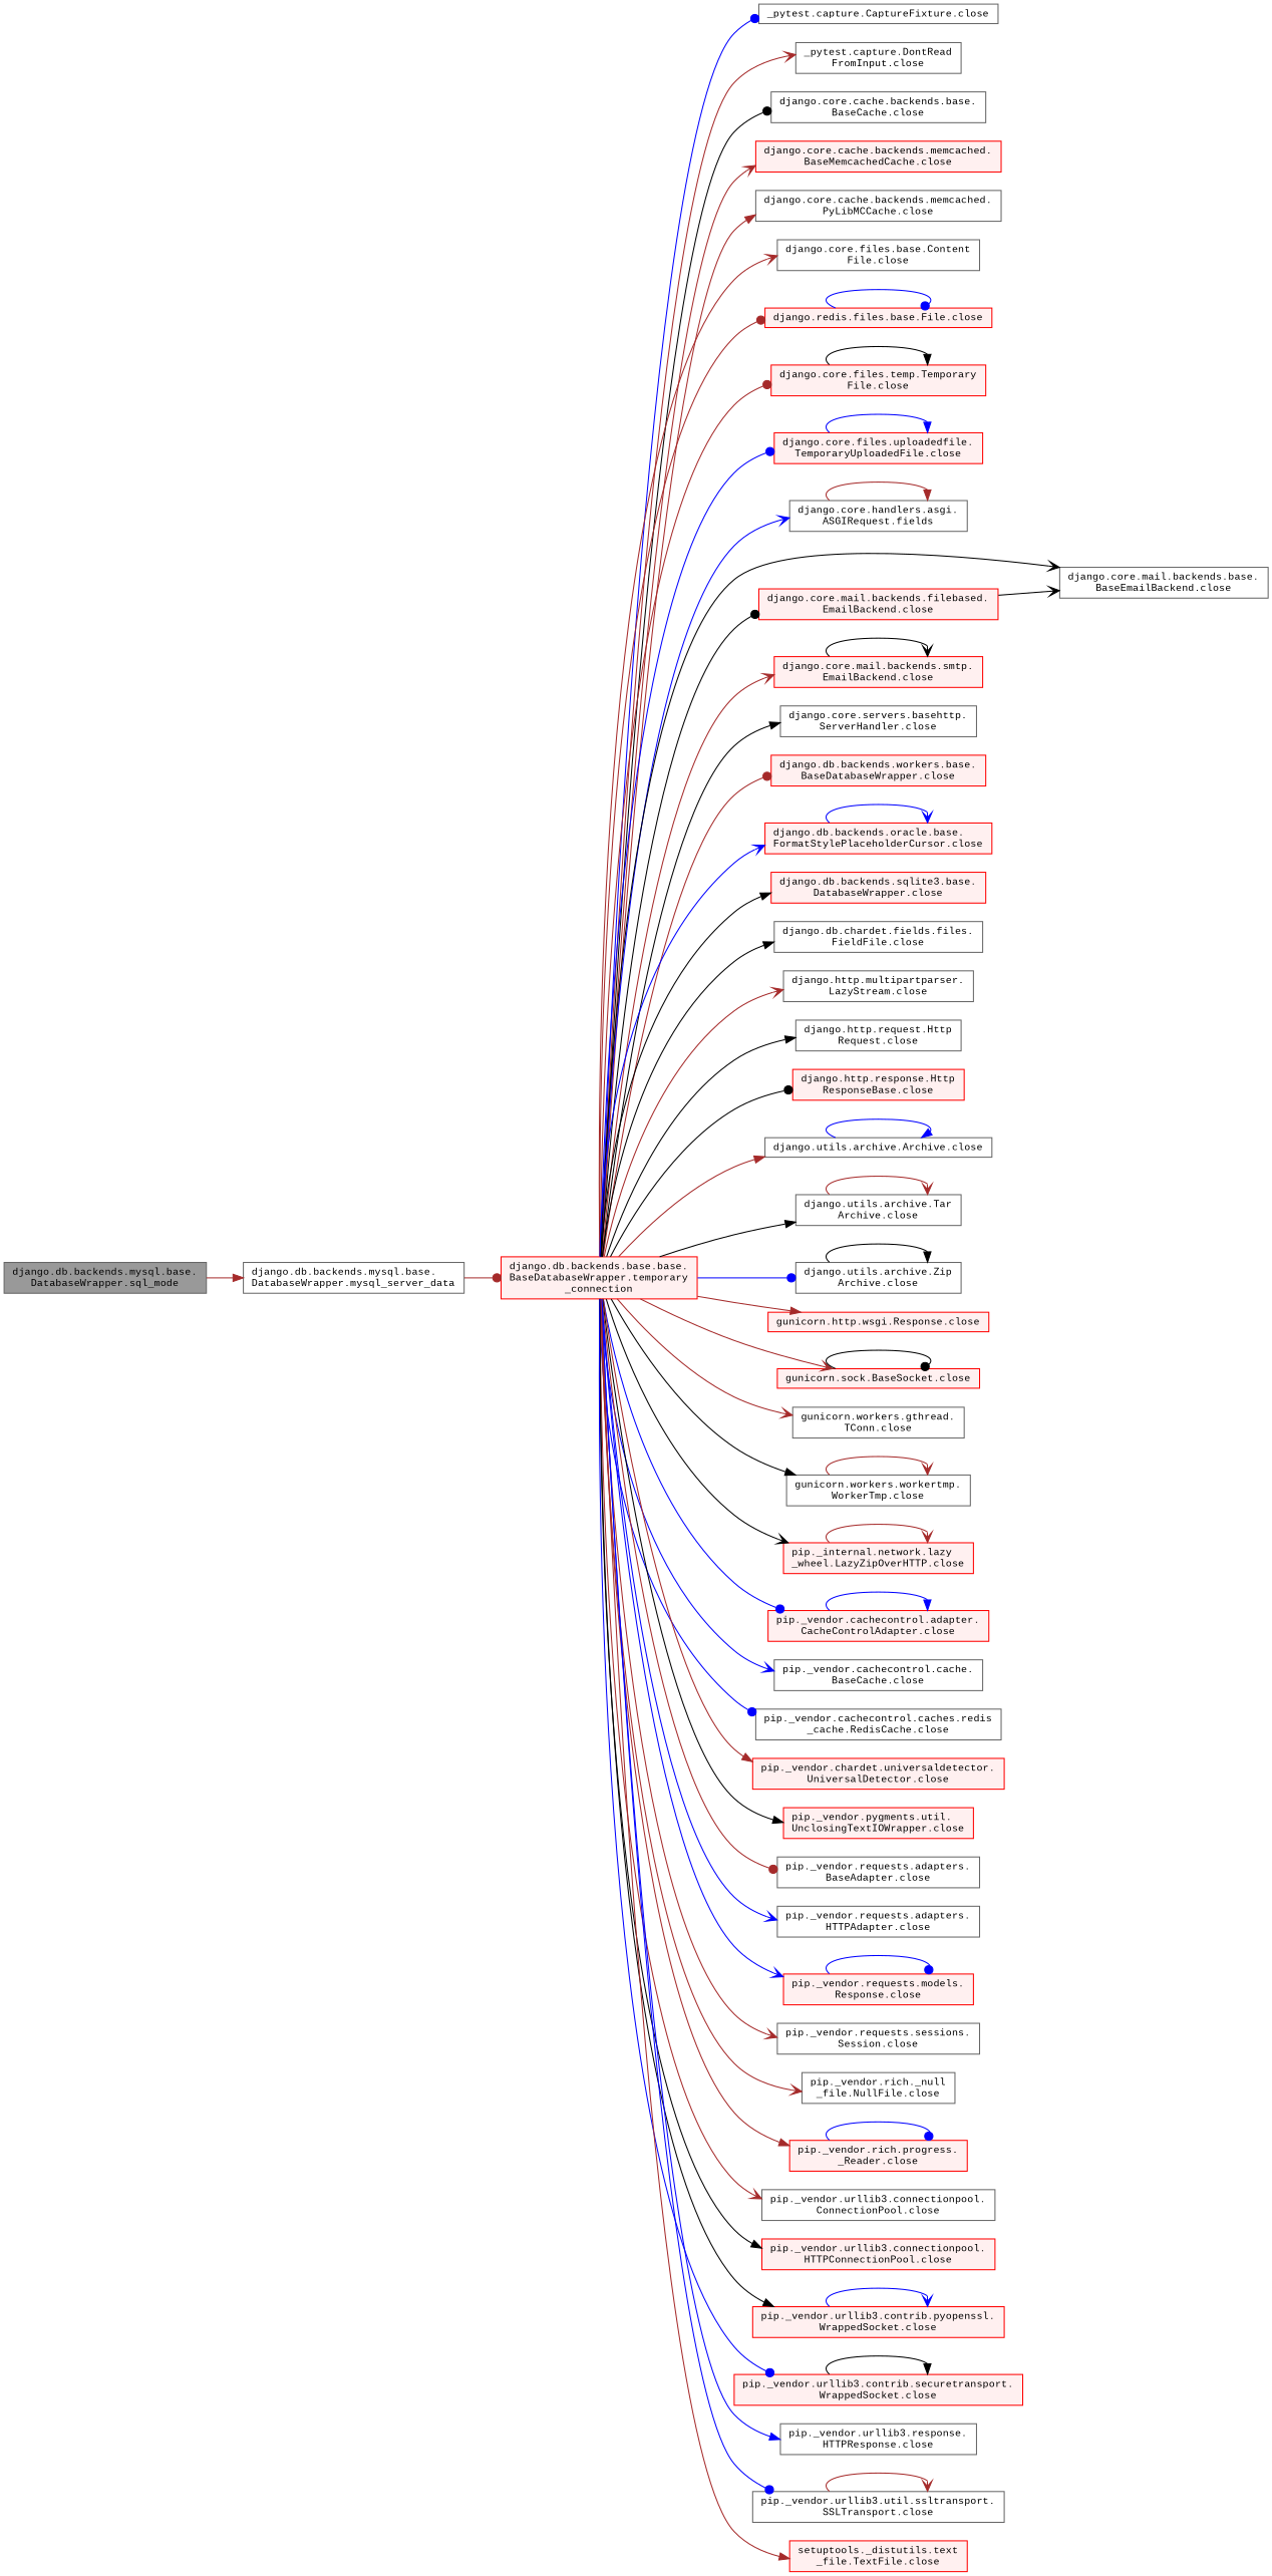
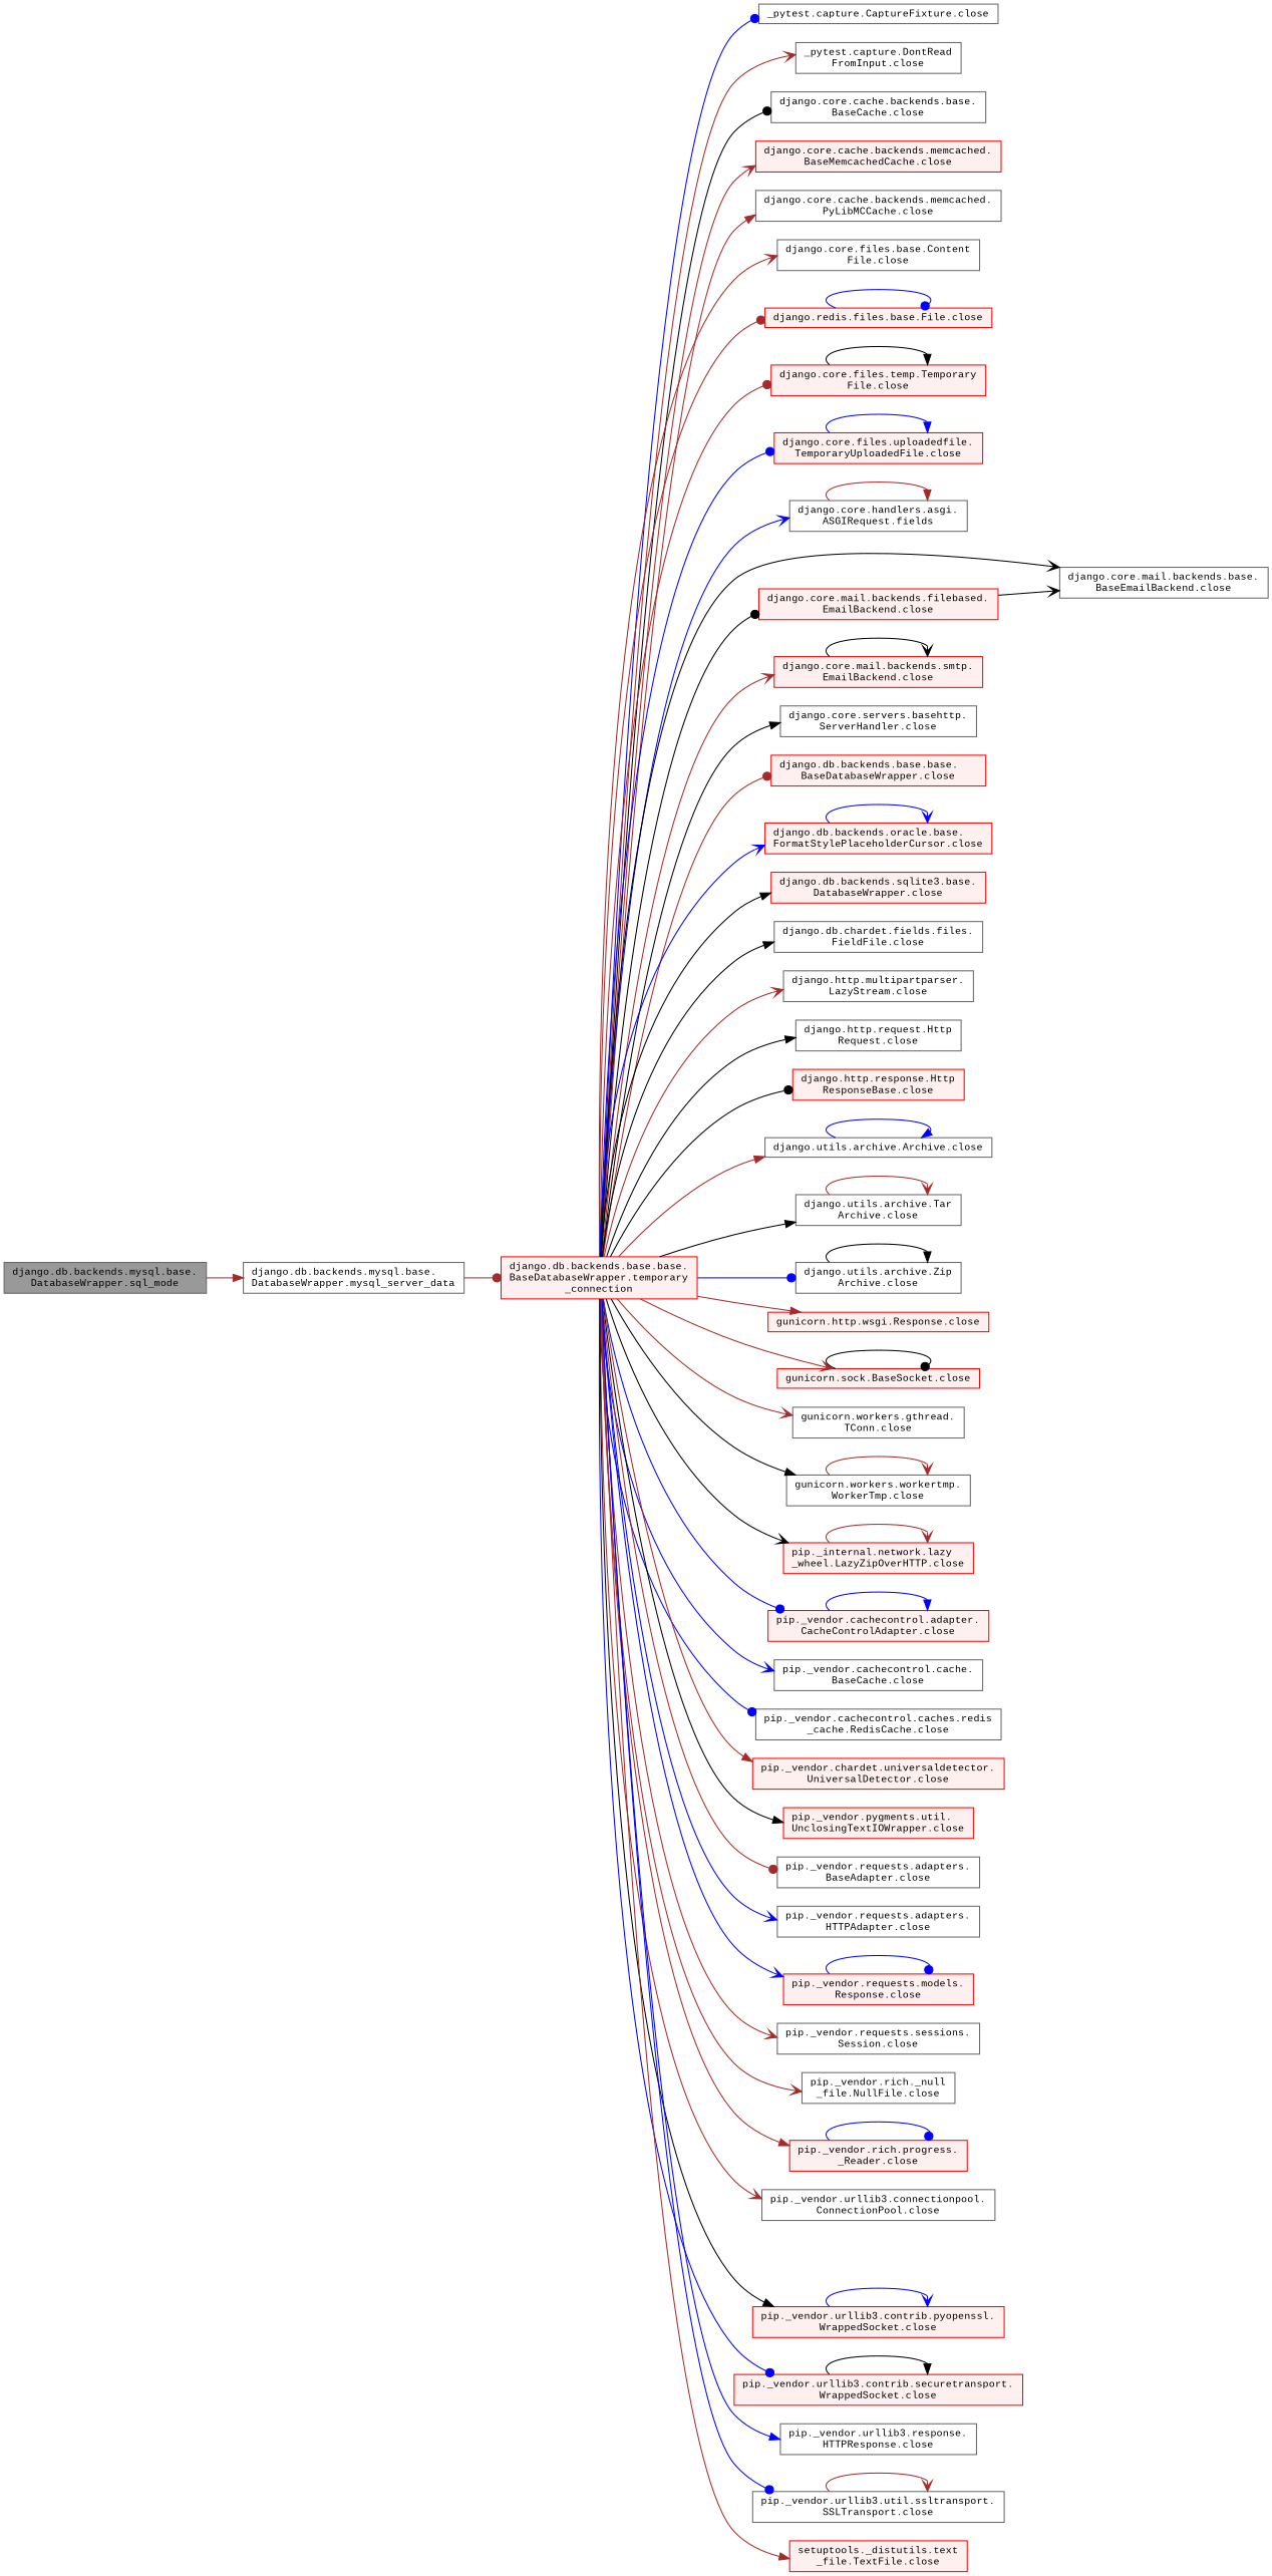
  digraph {
    fontname="Liberation Mono"
    rankdir=LR
    node [color=grey40 fillcolor=white fontname="Liberation Mono" fontsize=10 shape=box style=filled]
    edge [arrowhead=vee color=brown fontname="Liberation Mono" fontsize=10 labelfontname=Helvetica labelfontsize=10 style=solid]
    n1 [color=gray40 fillcolor=grey60 fontcolor=black height=0.2 label="django.db.backends.mysql.base.\lDatabaseWrapper.sql_mode" width=0.4]
    n2 [height=0.2 label="django.db.backends.mysql.base.\lDatabaseWrapper.mysql_server_data" width=0.4]
    n3 [color=red fillcolor="#FFF0F0" height=0.2 label="django.db.backends.base.base.\lBaseDatabaseWrapper.temporary\l_connection" width=0.4]
    n4 [height=0.2 label="_pytest.capture.CaptureFixture.close" width=0.4]
    n5 [height=0.2 label="_pytest.capture.DontRead\lFromInput.close" width=0.4]
    n6 [height=0.2 label="django.core.cache.backends.base.\lBaseCache.close" width=0.4]
    n7 [color=red fillcolor="#FFF0F0" height=0.2 label="django.core.cache.backends.memcached.\lBaseMemcachedCache.close" width=0.4]
    n8 [height=0.2 label="django.core.cache.backends.memcached.\lPyLibMCCache.close" width=0.4]
    n9 [height=0.2 label="django.core.files.base.Content\lFile.close" width=0.4]
    n10 [color=red fillcolor="#FFF0F0" height=0.2 label="django.redis.files.base.File.close" width=0.4]
    n11 [color=red fillcolor="#FFF0F0" height=0.2 label="django.core.files.temp.Temporary\lFile.close" width=0.4]
    n12 [color=red fillcolor="#FFF0F0" height=0.2 label="django.core.files.uploadedfile.\lTemporaryUploadedFile.close" width=0.4]
    n13 [height=0.2 label="django.core.handlers.asgi.\lASGIRequest.fields" width=0.4]
    n14 [height=0.2 label="django.core.mail.backends.base.\lBaseEmailBackend.close" width=0.4]
    n15 [color=red fillcolor="#FFF0F0" height=0.2 label="django.core.mail.backends.filebased.\lEmailBackend.close" width=0.4]
    n16 [color=red fillcolor="#FFF0F0" height=0.2 label="django.core.mail.backends.smtp.\lEmailBackend.close" width=0.4]
    n17 [height=0.2 label="django.core.servers.basehttp.\lServerHandler.close" width=0.4]
-   n18 [color=red fillcolor="#FFF0F0" height=0.2 label="django.db.backends.workers.base.\lBaseDatabaseWrapper.close" width=0.4]
+   n18 [color=red fillcolor="#FFF0F0" height=0.2 label="django.db.backends.base.base.\lBaseDatabaseWrapper.close" width=0.4]
    n19 [color=red fillcolor="#FFF0F0" height=0.2 label="django.db.backends.oracle.base.\lFormatStylePlaceholderCursor.close" width=0.4]
    n20 [color=red fillcolor="#FFF0F0" height=0.2 label="django.db.backends.sqlite3.base.\lDatabaseWrapper.close" width=0.4]
    n21 [height=0.2 label="django.db.chardet.fields.files.\lFieldFile.close" width=0.4]
    n22 [height=0.2 label="django.http.multipartparser.\lLazyStream.close" width=0.4]
    n23 [height=0.2 label="django.http.request.Http\lRequest.close" width=0.4]
    n24 [color=red fillcolor="#FFF0F0" height=0.2 label="django.http.response.Http\lResponseBase.close" width=0.4]
    n25 [height=0.2 label="django.utils.archive.Archive.close" width=0.4]
    n26 [height=0.2 label="django.utils.archive.Tar\lArchive.close" width=0.4]
    n27 [height=0.2 label="django.utils.archive.Zip\lArchive.close" width=0.4]
    n28 [color=red fillcolor="#FFF0F0" height=0.2 label="gunicorn.http.wsgi.Response.close" width=0.4]
    n29 [color=red fillcolor="#FFF0F0" height=0.2 label="gunicorn.sock.BaseSocket.close" width=0.4]
    n30 [height=0.2 label="gunicorn.workers.gthread.\lTConn.close" width=0.4]
    n31 [height=0.2 label="gunicorn.workers.workertmp.\lWorkerTmp.close" width=0.4]
    n32 [color=red fillcolor="#FFF0F0" height=0.2 label="pip._internal.network.lazy\l_wheel.LazyZipOverHTTP.close" width=0.4]
    n33 [color=red fillcolor="#FFF0F0" height=0.2 label="pip._vendor.cachecontrol.adapter.\lCacheControlAdapter.close" width=0.4]
    n34 [height=0.2 label="pip._vendor.cachecontrol.cache.\lBaseCache.close" width=0.4]
    n35 [height=0.2 label="pip._vendor.cachecontrol.caches.redis\l_cache.RedisCache.close" width=0.4]
    n36 [color=red fillcolor="#FFF0F0" height=0.2 label="pip._vendor.chardet.universaldetector.\lUniversalDetector.close" width=0.4]
    n37 [color=red fillcolor="#FFF0F0" height=0.2 label="pip._vendor.pygments.util.\lUnclosingTextIOWrapper.close" width=0.4]
    n38 [height=0.2 label="pip._vendor.requests.adapters.\lBaseAdapter.close" width=0.4]
    n39 [height=0.2 label="pip._vendor.requests.adapters.\lHTTPAdapter.close" width=0.4]
    n40 [color=red fillcolor="#FFF0F0" height=0.2 label="pip._vendor.requests.models.\lResponse.close" width=0.4]
    n41 [height=0.2 label="pip._vendor.requests.sessions.\lSession.close" width=0.4]
    n42 [height=0.2 label="pip._vendor.rich._null\l_file.NullFile.close" width=0.4]
    n43 [color=red fillcolor="#FFF0F0" height=0.2 label="pip._vendor.rich.progress.\l_Reader.close" width=0.4]
    n44 [height=0.2 label="pip._vendor.urllib3.connectionpool.\lConnectionPool.close" width=0.4]
-   n45 [color=red fillcolor="#FFF0F0" height=0.2 label="pip._vendor.urllib3.connectionpool.\lHTTPConnectionPool.close" width=0.4]
    n46 [color=red fillcolor="#FFF0F0" height=0.2 label="pip._vendor.urllib3.contrib.pyopenssl.\lWrappedSocket.close" width=0.4]
    n47 [color=red fillcolor="#FFF0F0" height=0.2 label="pip._vendor.urllib3.contrib.securetransport.\lWrappedSocket.close" width=0.4]
    n48 [height=0.2 label="pip._vendor.urllib3.response.\lHTTPResponse.close" width=0.4]
    n49 [height=0.2 label="pip._vendor.urllib3.util.ssltransport.\lSSLTransport.close" width=0.4]
    n50 [color=red fillcolor="#FFF0F0" height=0.2 label="setuptools._distutils.text\l_file.TextFile.close" width=0.4]
    n1 -> n2 [arrowhead=normal]
    n2 -> n3 [arrowhead=dot]
    n3 -> n4 [arrowhead=dot color=blue]
    n3 -> n5
    n3 -> n6 [arrowhead=dot color=black]
    n3 -> n7
    n3 -> n8 [arrowhead=normal]
    n3 -> n9
    n3 -> n10 [arrowhead=dot]
    n3 -> n11 [arrowhead=dot]
    n3 -> n12 [arrowhead=dot color=blue]
    n3 -> n13 [color=blue]
    n3 -> n14 [color=black]
    n3 -> n15 [arrowhead=dot color=black]
    n3 -> n16
    n3 -> n17 [arrowhead=normal color=black]
    n3 -> n18 [arrowhead=dot]
    n3 -> n19 [color=blue]
    n3 -> n20 [arrowhead=normal color=black]
    n3 -> n21 [arrowhead=normal color=black]
    n3 -> n22
    n3 -> n23 [arrowhead=normal color=black]
    n3 -> n24 [arrowhead=dot color=black]
    n3 -> n25 [arrowhead=normal]
    n3 -> n26 [arrowhead=normal color=black]
    n3 -> n27 [arrowhead=dot color=blue]
    n3 -> n28 [arrowhead=normal]
    n3 -> n29
    n3 -> n30
    n3 -> n31 [arrowhead=normal color=black]
    n3 -> n32 [color=black]
    n3 -> n33 [arrowhead=dot color=blue]
    n3 -> n34 [color=blue]
    n3 -> n35 [arrowhead=dot color=blue]
    n3 -> n36 [arrowhead=normal]
    n3 -> n37 [arrowhead=normal color=black]
    n3 -> n38 [arrowhead=dot]
    n3 -> n39 [color=blue]
    n3 -> n40 [color=blue]
    n3 -> n41
    n3 -> n42
    n3 -> n43 [arrowhead=normal]
    n3 -> n44
-   n3 -> n45 [arrowhead=normal color=black]
    n3 -> n46 [arrowhead=normal color=black]
    n3 -> n47 [arrowhead=dot color=blue]
    n3 -> n48 [arrowhead=normal color=blue]
    n3 -> n49 [arrowhead=dot color=blue]
    n3 -> n50 [arrowhead=normal]
    n10 -> n10 [arrowhead=dot color=blue]
    n11 -> n11 [arrowhead=normal color=black]
    n12 -> n12 [arrowhead=normal color=blue]
    n13 -> n13 [arrowhead=normal]
    n15 -> n14 [color=black]
    n16 -> n16 [color=black]
    n19 -> n19 [color=blue]
    n25 -> n25 [arrowhead=normal color=blue]
    n26 -> n26
    n27 -> n27 [arrowhead=normal color=black]
    n29 -> n29 [arrowhead=dot color=black]
    n31 -> n31
    n32 -> n32
    n33 -> n33 [arrowhead=normal color=blue]
    n40 -> n40 [arrowhead=dot color=blue]
    n43 -> n43 [arrowhead=dot color=blue]
    n46 -> n46 [color=blue]
    n47 -> n47 [arrowhead=normal color=black]
    n49 -> n49
  }
